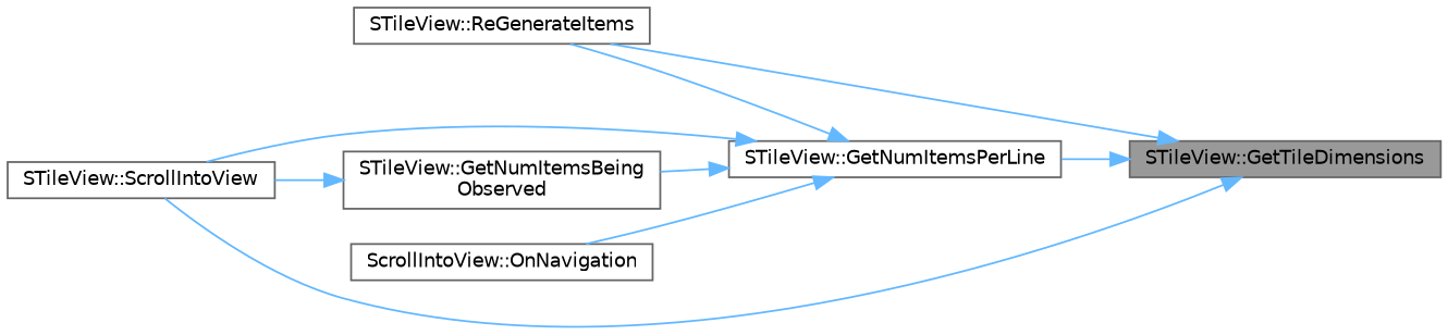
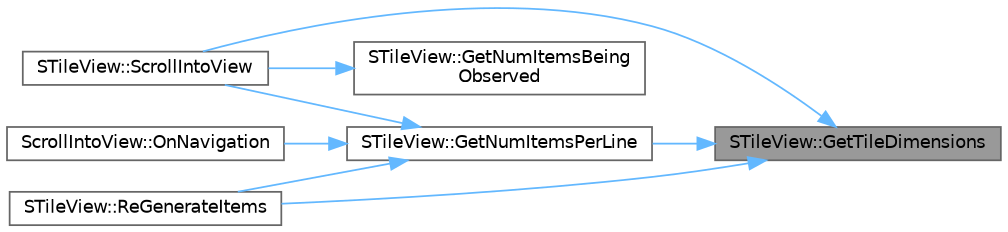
  digraph {
    rankdir=RL
    node [color=grey40 fillcolor=white fontname=Helvetica fontsize=10 shape=box style=filled]
    edge [color=steelblue1 dir=back fontname=Helvetica fontsize=10 labelfontname=Helvetica labelfontsize=10 style=solid]
    n1 [color=gray40 fillcolor=grey60 fontcolor=black height=0.2 label="STileView::GetTileDimensions" width=0.4]
    n2 [height=0.2 label="STileView::GetNumItemsPerLine" width=0.4]
    n3 [height=0.2 label="STileView::ScrollIntoView" width=0.4]
    n4 [height=0.2 label="STileView::ReGenerateItems" width=0.4]
    n5 [height=0.2 label="STileView::GetNumItemsBeing\lObserved" width=0.4]
    n6 [height=0.2 label="ScrollIntoView::OnNavigation" width=0.4]
    n1 -> n2
    n1 -> n3
    n1 -> n4
    n2 -> n3
    n2 -> n4
-   n2 -> n5
    n2 -> n6
    n5 -> n3
  }
